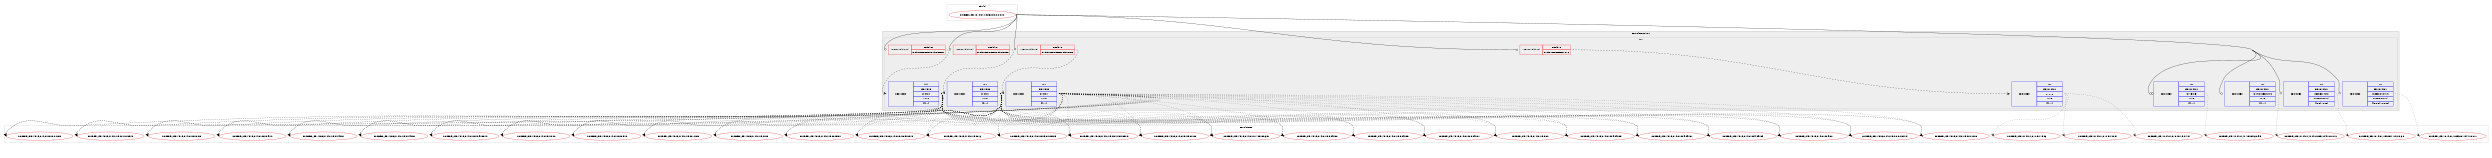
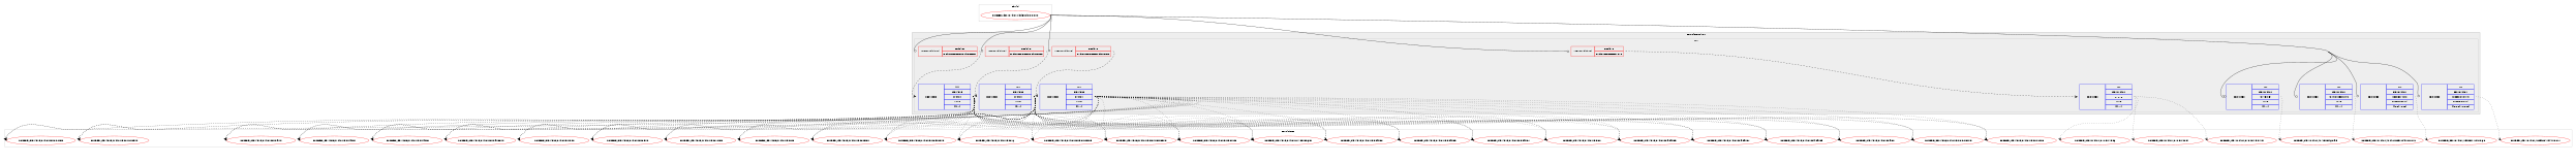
  digraph {
    compound=true
    concentrate=true
    fontname=Helvetica
    fontsize=10
    newrank=true
    rankdir=TB
    ranksep=1.5
    node [color=red fontname=Helvetica fontsize=10]
    edge [arrowhead=vee headport=w style=dotted tailport=e weight=100]
    n1 [label="portage://dev-python/nbclassic-1.1.0-r1" width=4]
    n2 [color=blue label=<<TABLE BORDER="0" CELLBORDER="1" CELLSPACING="0" CELLPADDING="4" WIDTH="220"><TR><TD ROWSPAN="6" CELLPADDING="30">pack_dep</TD></TR><TR><TD WIDTH="110">run</TD></TR><TR><TD>dev-python</TD></TR><TR><TD>pypy3</TD></TR><TR><TD>none</TD></TR><TR><TD>[[],,,,]</TD></TR></TABLE>> shape=none]
    n3 [label=<<TABLE BORDER="0" CELLBORDER="1" CELLSPACING="0" CELLPADDING="4"><TR><TD ROWSPAN="3" CELLPADDING="10">use_conditional</TD></TR><TR><TD>positive</TD></TR><TR><TD>python_targets_pypy3</TD></TR></TABLE>> shape=none]
    n4 [color=blue label=<<TABLE BORDER="0" CELLBORDER="1" CELLSPACING="0" CELLPADDING="4" WIDTH="220"><TR><TD ROWSPAN="6" CELLPADDING="30">pack_dep</TD></TR><TR><TD WIDTH="110">run</TD></TR><TR><TD>dev-lang</TD></TR><TR><TD>python</TD></TR><TR><TD>none</TD></TR><TR><TD>[[],,,,]</TD></TR></TABLE>> shape=none]
    n5 [label=<<TABLE BORDER="0" CELLBORDER="1" CELLSPACING="0" CELLPADDING="4"><TR><TD ROWSPAN="3" CELLPADDING="10">use_conditional</TD></TR><TR><TD>positive</TD></TR><TR><TD>python_targets_python3_10</TD></TR></TABLE>> shape=none]
    n6 [color=blue label=<<TABLE BORDER="0" CELLBORDER="1" CELLSPACING="0" CELLPADDING="4" WIDTH="220"><TR><TD ROWSPAN="6" CELLPADDING="30">pack_dep</TD></TR><TR><TD WIDTH="110">run</TD></TR><TR><TD>dev-lang</TD></TR><TR><TD>python</TD></TR><TR><TD>none</TD></TR><TR><TD>[[],,,,]</TD></TR></TABLE>> shape=none]
    n7 [label=<<TABLE BORDER="0" CELLBORDER="1" CELLSPACING="0" CELLPADDING="4"><TR><TD ROWSPAN="3" CELLPADDING="10">use_conditional</TD></TR><TR><TD>positive</TD></TR><TR><TD>python_targets_python3_11</TD></TR></TABLE>> shape=none]
    n8 [color=blue label=<<TABLE BORDER="0" CELLBORDER="1" CELLSPACING="0" CELLPADDING="4" WIDTH="220"><TR><TD ROWSPAN="6" CELLPADDING="30">pack_dep</TD></TR><TR><TD WIDTH="110">run</TD></TR><TR><TD>dev-lang</TD></TR><TR><TD>python</TD></TR><TR><TD>none</TD></TR><TR><TD>[[],,,,]</TD></TR></TABLE>> shape=none]
    n9 [label=<<TABLE BORDER="0" CELLBORDER="1" CELLSPACING="0" CELLPADDING="4"><TR><TD ROWSPAN="3" CELLPADDING="10">use_conditional</TD></TR><TR><TD>positive</TD></TR><TR><TD>python_targets_python3_12</TD></TR></TABLE>> shape=none]
    n10 [color=blue label=<<TABLE BORDER="0" CELLBORDER="1" CELLSPACING="0" CELLPADDING="4" WIDTH="220"><TR><TD ROWSPAN="6" CELLPADDING="30">pack_dep</TD></TR><TR><TD WIDTH="110">run</TD></TR><TR><TD>dev-python</TD></TR><TR><TD>ipykernel</TD></TR><TR><TD>none</TD></TR><TR><TD>[[],,,,]</TD></TR></TABLE>> shape=none]
    n11 [color=blue label=<<TABLE BORDER="0" CELLBORDER="1" CELLSPACING="0" CELLPADDING="4" WIDTH="220"><TR><TD ROWSPAN="6" CELLPADDING="30">pack_dep</TD></TR><TR><TD WIDTH="110">run</TD></TR><TR><TD>dev-python</TD></TR><TR><TD>ipython_genutils</TD></TR><TR><TD>none</TD></TR><TR><TD>[[],,,,]</TD></TR></TABLE>> shape=none]
    n12 [color=blue label=<<TABLE BORDER="0" CELLBORDER="1" CELLSPACING="0" CELLPADDING="4" WIDTH="220"><TR><TD ROWSPAN="6" CELLPADDING="30">pack_dep</TD></TR><TR><TD WIDTH="110">run</TD></TR><TR><TD>dev-python</TD></TR><TR><TD>nest-asyncio</TD></TR><TR><TD>greaterequal</TD></TR><TR><TD>[[1,5],,,1.5]</TD></TR></TABLE>> shape=none]
    n13 [color=blue label=<<TABLE BORDER="0" CELLBORDER="1" CELLSPACING="0" CELLPADDING="4" WIDTH="220"><TR><TD ROWSPAN="6" CELLPADDING="30">pack_dep</TD></TR><TR><TD WIDTH="110">run</TD></TR><TR><TD>dev-python</TD></TR><TR><TD>notebook-shim</TD></TR><TR><TD>greaterequal</TD></TR><TR><TD>[[0,2,3],,,0.2.3]</TD></TR></TABLE>> shape=none]
    n14 [label="portage://dev-python/pypy3-7.3.17-r1" width=4]
    n15 [label="portage://dev-python/pypy3-7.3.17" width=4]
    n16 [label="portage://dev-python/pypy3-7.3.16" width=4]
    n17 [label="portage://dev-lang/python-3.13.0_rc2" width=4]
    n18 [label="portage://dev-lang/python-3.13.7_rc1_p3-r1" width=4]
    n19 [label="portage://dev-lang/python-3.13.0_rc1_p3" width=4]
    n20 [label="portage://dev-lang/python-3.12.6" width=4]
    n21 [label="portage://dev-lang/python-3.12.5_p1-r1" width=4]
    n22 [label="portage://dev-lang/python-3.12.5_p1" width=4]
    n23 [label="portage://dev-lang/python-3.12.5" width=4]
    n24 [label="portage://dev-lang/python-3.12.4_p3" width=4]
    n25 [label="portage://dev-lang/python-3.12.3-r1" width=4]
    n26 [label="portage://dev-lang/python-3.11.10" width=4]
    n27 [label="portage://dev-lang/python-3.11.9_p2-r1" width=4]
    n28 [label="portage://dev-lang/python-3.11.9_p2" width=4]
    n29 [label="portage://dev-lang/python-3.11.9_p1" width=4]
    n30 [label="portage://dev-lang/python-3.11.9-r1" width=4]
-   n31 [label="portage://dev-lang/python-3.10.15" width=4]
    n32 [label="portage://dev-lang/python-3.10.14_p3-r1" width=4]
    n33 [label="portage://dev-lang/python-3.10.14_p3" width=4]
    n34 [label="portage://dev-lang/python-3.10.14_p2" width=4]
    n35 [label="portage://dev-lang/python-3.10.14_p1-r1" width=4]
    n36 [label="portage://dev-lang/python-3.9.20" width=4]
    n37 [label="portage://dev-lang/python-3.9.19_p5" width=4]
    n38 [label="portage://dev-lang/python-3.9.19_p4" width=4]
    n39 [label="portage://dev-lang/python-3.9.19_p3" width=4]
    n40 [label="portage://dev-lang/python-3.8.20" width=4]
    n41 [label="portage://dev-lang/python-3.8.19_p4" width=4]
    n42 [label="portage://dev-lang/python-3.8.19_p3" width=4]
    n43 [label="portage://dev-lang/python-3.8.19_p2" width=4]
    n44 [label="portage://dev-lang/python-2.7.18_p16-r2" width=4]
    n45 [label="portage://dev-python/ipython_genutils-0.2.0-r4" width=4]
    n46 [label="portage://dev-python/ipykernel-6.29.5" width=4]
    n47 [label="portage://dev-python/nest-asyncio-1.6.0" width=4]
    n48 [label="portage://dev-python/notebook-shim-0.2.4" width=4]
    subgraph cluster_1 {
      color=gray
      label=<<i>ebuild</i>>
      n1
    }
    subgraph cluster_2 {
      color=gray
      label=<<i>dependencies</i>>
      subgraph cluster_3 {
        color=gray
        fillcolor="#eeeeee"
        label=<<i>compile</i>>
        style=filled
      }
      subgraph cluster_4 {
        color=gray
        fillcolor="#eeeeee"
        label=<<i>compile and run</i>>
        style=filled
      }
      subgraph cluster_5 {
        color=gray
        fillcolor="#eeeeee"
        label=<<i>run</i>>
        style=filled
        subgraph sub_6 {
          color=gray
          fillcolor="#eeeeee"
          label=<<i>run</i>>
          style=filled
          n3
          subgraph sub_7 {
            color=gray
            fillcolor="#eeeeee"
            label=<<i>run</i>>
            style=filled
            n2
          }
        }
        subgraph sub_8 {
          color=gray
          fillcolor="#eeeeee"
          label=<<i>run</i>>
          style=filled
          n5
          subgraph sub_9 {
            color=gray
            fillcolor="#eeeeee"
            label=<<i>run</i>>
            style=filled
            n4
          }
        }
        subgraph sub_10 {
          color=gray
          fillcolor="#eeeeee"
          label=<<i>run</i>>
          style=filled
          n7
          subgraph sub_11 {
            color=gray
            fillcolor="#eeeeee"
            label=<<i>run</i>>
            style=filled
            n6
          }
        }
        subgraph sub_12 {
          color=gray
          fillcolor="#eeeeee"
          label=<<i>run</i>>
          style=filled
          n9
          subgraph sub_13 {
            color=gray
            fillcolor="#eeeeee"
            label=<<i>run</i>>
            style=filled
            n8
          }
        }
        subgraph sub_14 {
          color=gray
          fillcolor="#eeeeee"
          label=<<i>run</i>>
          style=filled
          n10
        }
        subgraph sub_15 {
          color=gray
          fillcolor="#eeeeee"
          label=<<i>run</i>>
          style=filled
          n11
        }
        subgraph sub_16 {
          color=gray
          fillcolor="#eeeeee"
          label=<<i>run</i>>
          style=filled
          n12
        }
        subgraph sub_17 {
          color=gray
          fillcolor="#eeeeee"
          label=<<i>run</i>>
          style=filled
          n13
        }
      }
    }
    subgraph cluster_18 {
      color=gray
      label=<<i>candidates</i>>
      rank=same
      subgraph sub_19 {
        color=black
        label=<<i>candidates</i>>
        nodesep=1
        rank=same
        n14
        n15
        n16
      }
      subgraph sub_20 {
        color=black
        label=<<i>candidates</i>>
        nodesep=1
        rank=same
        n17
        n18
        n19
        n20
        n21
        n22
        n23
        n24
        n25
        n26
        n27
        n28
        n29
        n30
-       n31
        n32
        n33
        n34
        n35
        n36
        n37
        n38
        n39
        n40
        n41
        n42
        n43
        n44
      }
      subgraph sub_21 {
        color=black
        label=<<i>candidates</i>>
        nodesep=1
        rank=same
        n17
        n18
        n19
        n20
        n21
        n22
        n23
        n24
        n25
        n26
        n27
        n28
        n29
        n30
-       n31
        n32
        n33
        n34
        n35
        n36
        n37
        n38
        n39
        n40
        n41
        n42
        n43
        n44
      }
      subgraph sub_22 {
        color=black
        label=<<i>candidates</i>>
        nodesep=1
        rank=same
        n17
        n18
        n19
        n20
        n21
        n22
        n23
        n24
        n25
        n26
        n27
        n28
        n29
        n30
-       n31
        n32
        n33
        n34
        n35
        n36
        n37
        n38
        n39
        n40
        n41
        n42
        n43
        n44
      }
      subgraph sub_23 {
        color=black
        label=<<i>candidates</i>>
        nodesep=1
        rank=same
        n45
      }
      subgraph sub_24 {
        color=black
        label=<<i>candidates</i>>
        nodesep=1
        rank=same
        n46
      }
      subgraph sub_25 {
        color=black
        label=<<i>candidates</i>>
        nodesep=1
        rank=same
        n47
      }
      subgraph sub_26 {
        color=black
        label=<<i>candidates</i>>
        nodesep=1
        rank=same
        n48
      }
    }
    n1 -> n3 [arrowhead=odot style=solid weight=20]
    n1 -> n5 [arrowhead=odot style=solid weight=20]
    n1 -> n7 [arrowhead=odot style=solid weight=20]
    n1 -> n9 [arrowhead=odot style=solid weight=20]
    n1 -> n10 [arrowhead=odot style=solid weight=20]
    n1 -> n11 [arrowhead=odot style=solid weight=20]
    n1 -> n12 [arrowhead=odot style=solid weight=20]
    n1 -> n13 [arrowhead=odot style=solid weight=20]
    n2 -> n14
    n2 -> n15
    n2 -> n16
    n3 -> n2 [style=dashed weight=20]
    n4 -> n17
    n4 -> n18
    n4 -> n19
    n4 -> n20
    n4 -> n21
    n4 -> n22
    n4 -> n23
    n4 -> n24
    n4 -> n25
    n4 -> n26
    n4 -> n27
    n4 -> n28
    n4 -> n29
    n4 -> n30
-   n4 -> n31
    n4 -> n32
    n4 -> n33
    n4 -> n34
    n4 -> n35
    n4 -> n36
    n4 -> n37
    n4 -> n38
    n4 -> n39
    n4 -> n40
    n4 -> n41
    n4 -> n42
    n4 -> n43
    n4 -> n44
    n5 -> n4 [style=dashed weight=20]
    n6 -> n17
    n6 -> n18
    n6 -> n19
    n6 -> n20
    n6 -> n21
    n6 -> n22
    n6 -> n23
    n6 -> n24
    n6 -> n25
    n6 -> n26
    n6 -> n27
    n6 -> n28
    n6 -> n29
    n6 -> n30
-   n6 -> n31
    n6 -> n32
    n6 -> n33
    n6 -> n34
    n6 -> n35
    n6 -> n36
    n6 -> n37
    n6 -> n38
    n6 -> n39
    n6 -> n40
    n6 -> n41
    n6 -> n42
    n6 -> n43
    n6 -> n44
    n7 -> n6 [style=dashed weight=20]
    n8 -> n17
    n8 -> n18
    n8 -> n19
    n8 -> n20
    n8 -> n21
    n8 -> n22
    n8 -> n23
    n8 -> n24
    n8 -> n25
    n8 -> n26
    n8 -> n27
    n8 -> n28
    n8 -> n29
    n8 -> n30
-   n8 -> n31
    n8 -> n32
    n8 -> n33
    n8 -> n34
    n8 -> n35
    n8 -> n36
    n8 -> n37
    n8 -> n38
    n8 -> n39
    n8 -> n40
    n8 -> n41
    n8 -> n42
    n8 -> n43
    n8 -> n44
    n9 -> n8 [style=dashed weight=20]
    n10 -> n46
    n11 -> n45
    n12 -> n47
    n13 -> n48
  }
